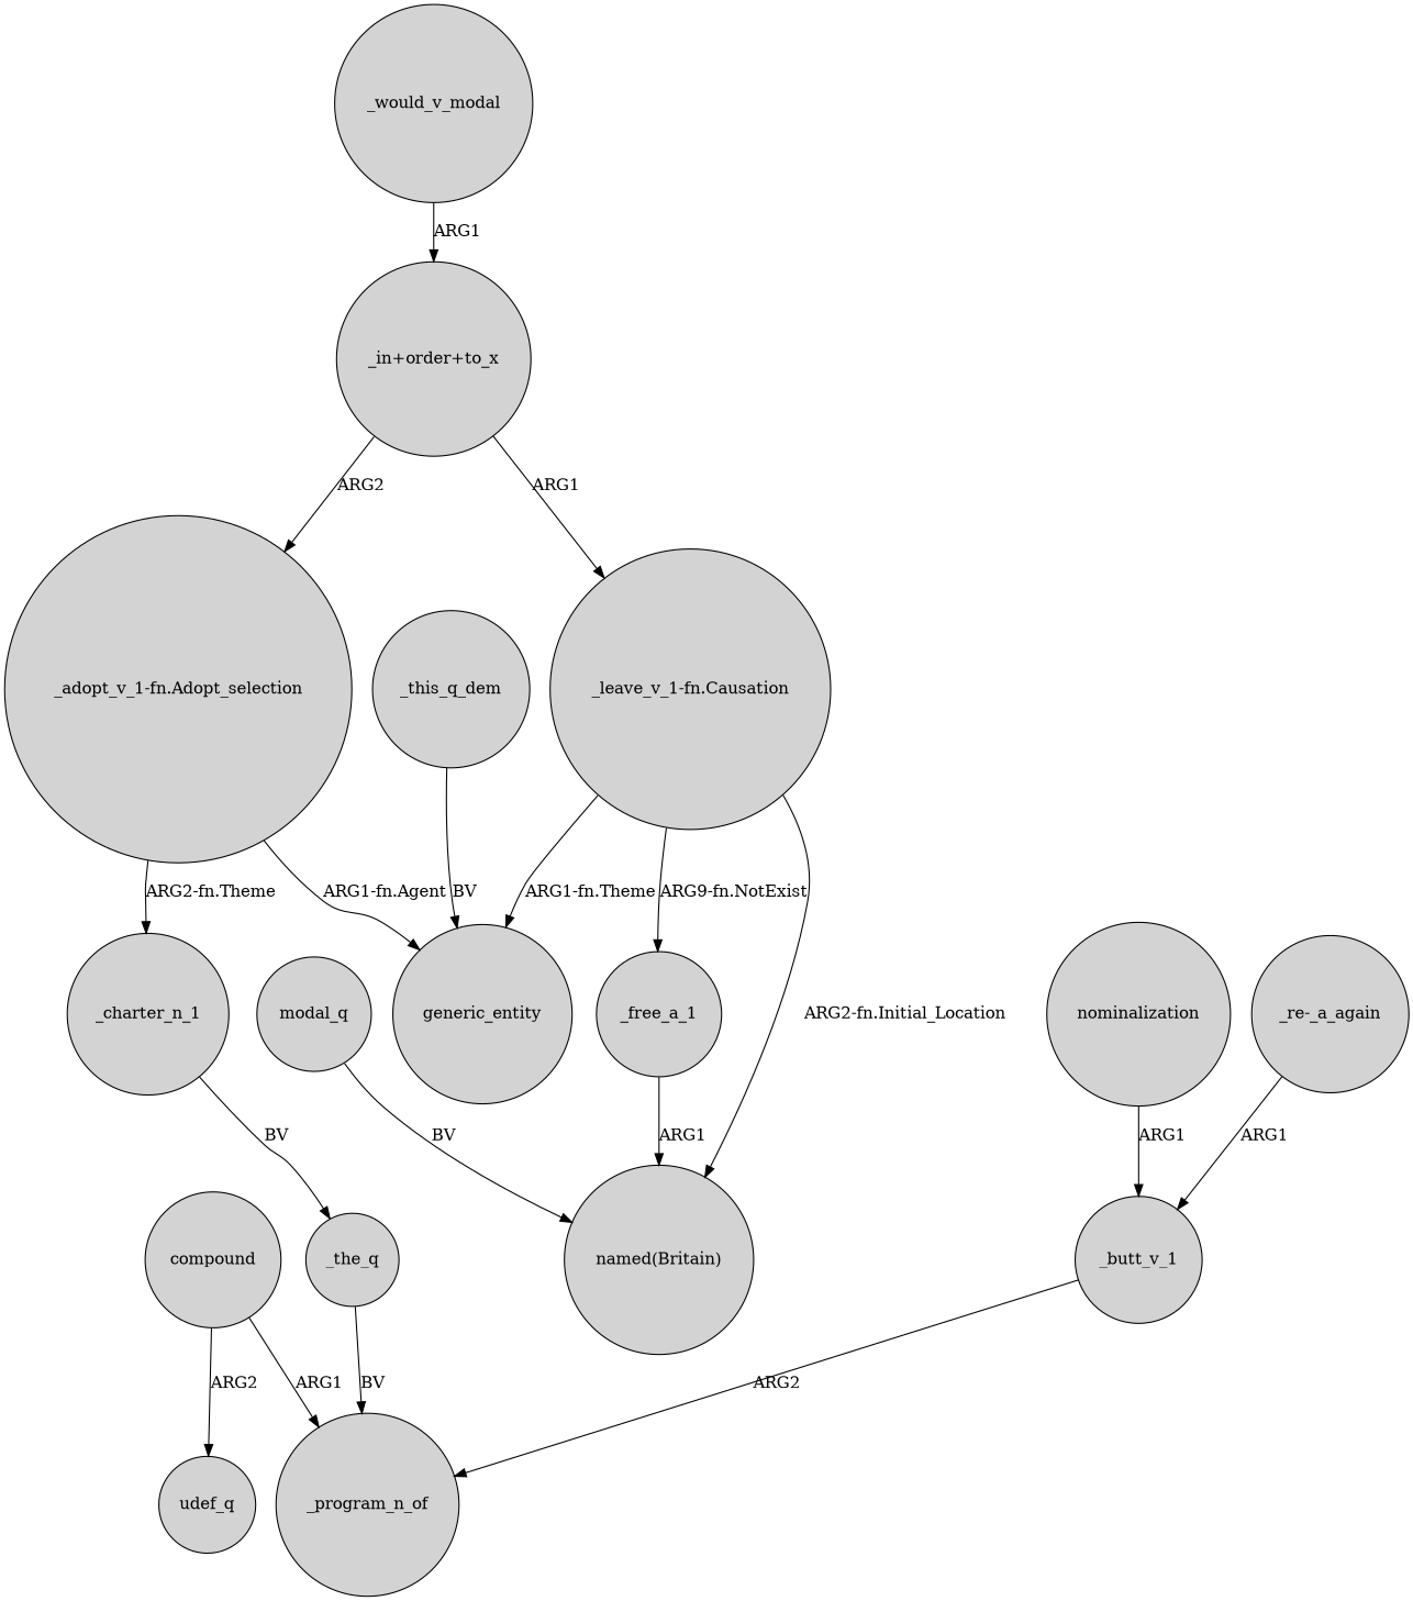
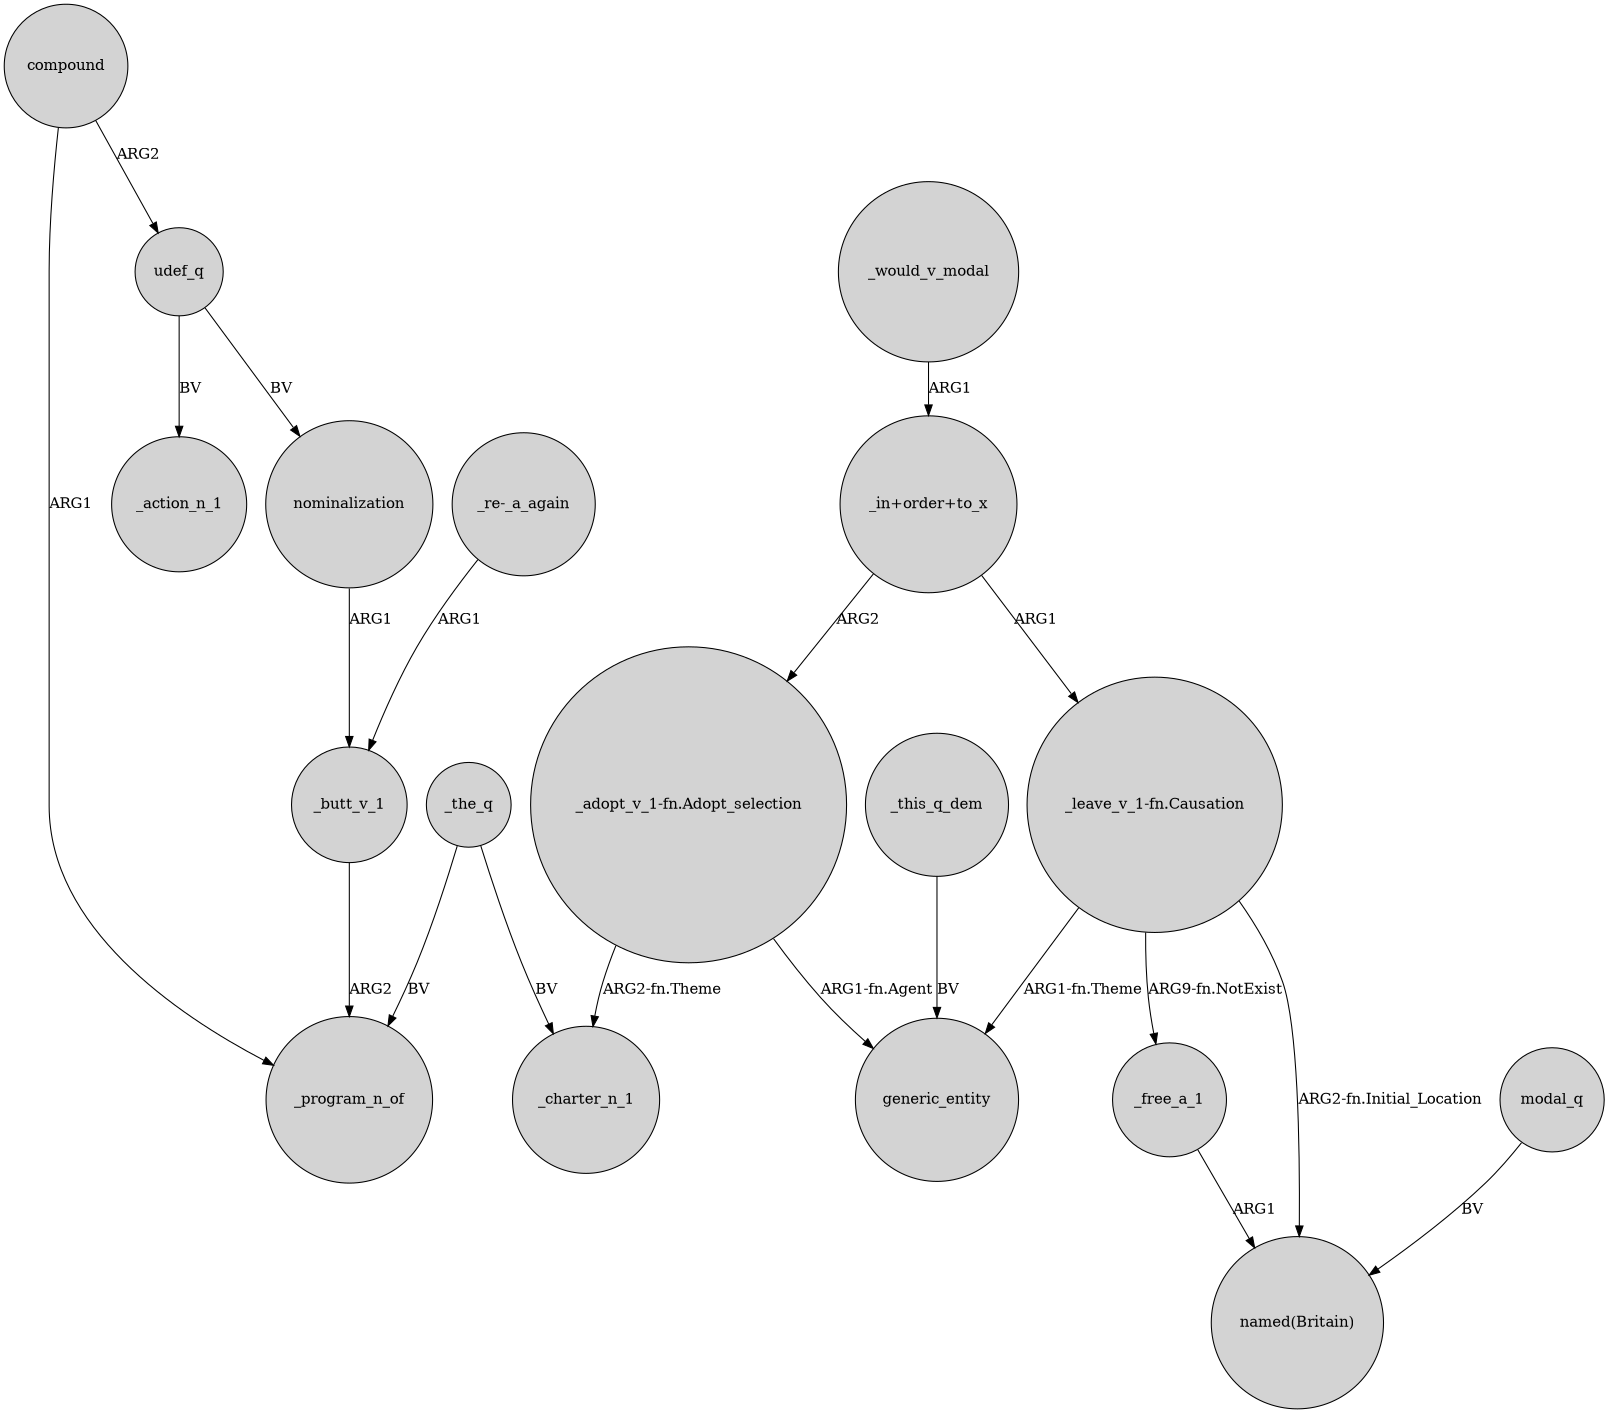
  digraph {
    node [shape=circle style=filled]
    _butt_v_1
    _program_n_of
    "_adopt_v_1-fn.Adopt_selection"
    generic_entity
    _charter_n_1
    compound
    udef_q
    "_leave_v_1-fn.Causation"
    _free_a_1
    "named(Britain)"
    "_in+order+to_x"
    _would_v_modal
    nominalization
    _the_q
    _this_q_dem
+   _action_n_1
    "_re-_a_again"
    n18 [label=modal_q]
    _butt_v_1 -> _program_n_of [label=ARG2]
    "_adopt_v_1-fn.Adopt_selection" -> generic_entity [label="ARG1-fn.Agent"]
    "_adopt_v_1-fn.Adopt_selection" -> _charter_n_1 [label="ARG2-fn.Theme"]
    compound -> _program_n_of [label=ARG1]
    compound -> udef_q [label=ARG2]
+   udef_q -> nominalization [label=BV]
+   udef_q -> _action_n_1 [label=BV]
    "_leave_v_1-fn.Causation" -> generic_entity [label="ARG1-fn.Theme"]
    "_leave_v_1-fn.Causation" -> _free_a_1 [label="ARG9-fn.NotExist"]
    "_leave_v_1-fn.Causation" -> "named(Britain)" [label="ARG2-fn.Initial_Location"]
    _free_a_1 -> "named(Britain)" [label=ARG1]
    "_in+order+to_x" -> "_adopt_v_1-fn.Adopt_selection" [label=ARG2]
    "_in+order+to_x" -> "_leave_v_1-fn.Causation" [label=ARG1]
    _would_v_modal -> "_in+order+to_x" [label=ARG1]
    nominalization -> _butt_v_1 [label=ARG1]
    _the_q -> _program_n_of [label=BV]
-   _charter_n_1 -> _the_q [label=BV]
+   _the_q -> _charter_n_1 [label=BV]
    _this_q_dem -> generic_entity [label=BV]
    "_re-_a_again" -> _butt_v_1 [label=ARG1]
    n18 -> "named(Britain)" [label=BV]
  }
